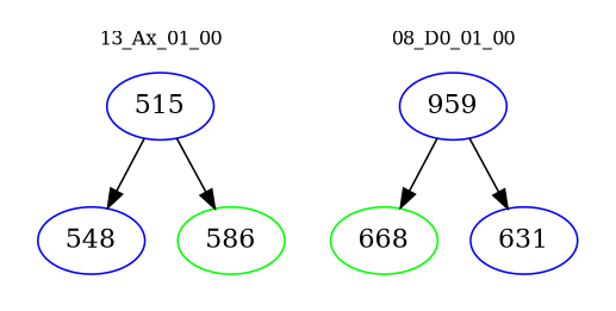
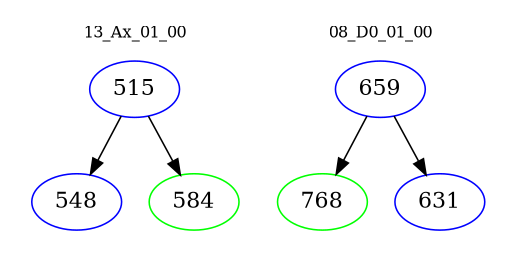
  digraph {
    node [color=blue]
    edge [color=black]
    n1 [label=515]
    n2 [label=548]
-   n3 [color=green label=586]
-   n4 [label=959]
-   n5 [color=green label=668]
+   n3 [color=green label=584]
+   n4 [label=659]
+   n5 [color=green label=768]
    n6 [label=631]
    subgraph cluster_1 {
      color=white
      fontsize=10
      label="13_Ax_01_00"
      n1
      n2
      n3
    }
    subgraph cluster_2 {
      color=white
      fontsize=10
      label="08_D0_01_00"
      n4
      n5
      n6
    }
    n1 -> n2
    n1 -> n3
    n4 -> n5
    n4 -> n6
  }
